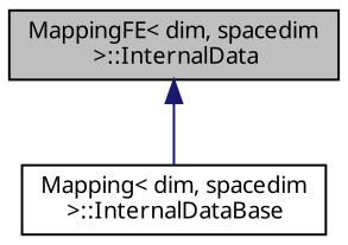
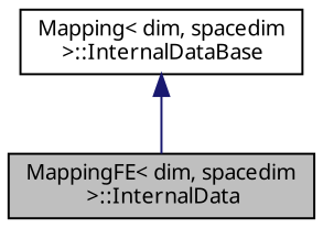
  digraph {
    fontname="Noto Sans"
    node [color=black fontname="Noto Sans" fontsize=10 shape=record style=filled]
    n1 [fillcolor=grey75 fontcolor=black height=0.2 label="MappingFE\< dim, spacedim\l \>::InternalData" width=0.4]
    n2 [fillcolor=white height=0.2 label="Mapping\< dim, spacedim\l \>::InternalDataBase" width=0.4]
-   n1 -> n2 [color=midnightblue dir=back fontname="Noto Sans" fontsize=10 labelfontname=Helvetica labelfontsize=10 style=solid]
+   n2 -> n1 [color=midnightblue dir=back fontname="Noto Sans" fontsize=10 labelfontname=Helvetica labelfontsize=10 style=solid]
  }
